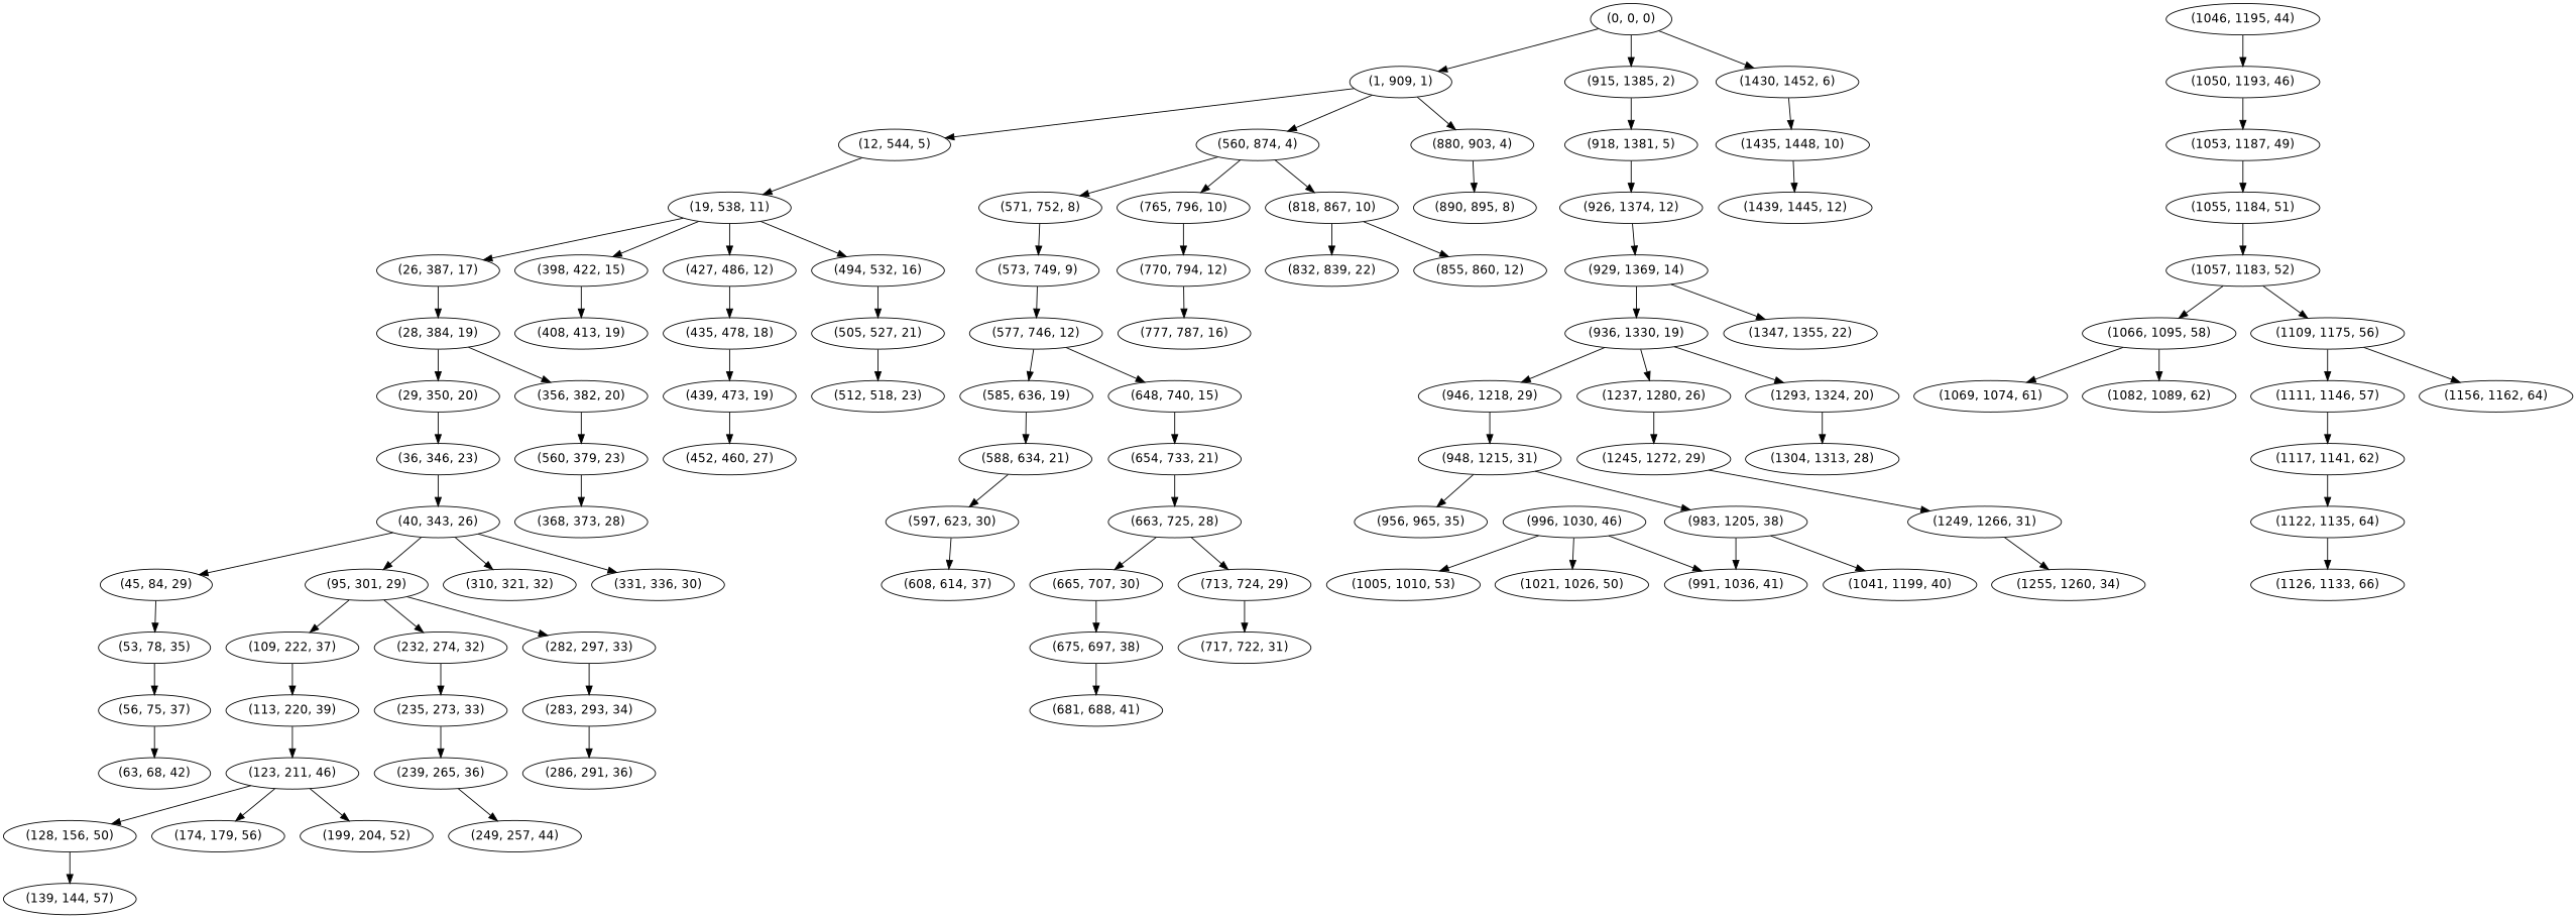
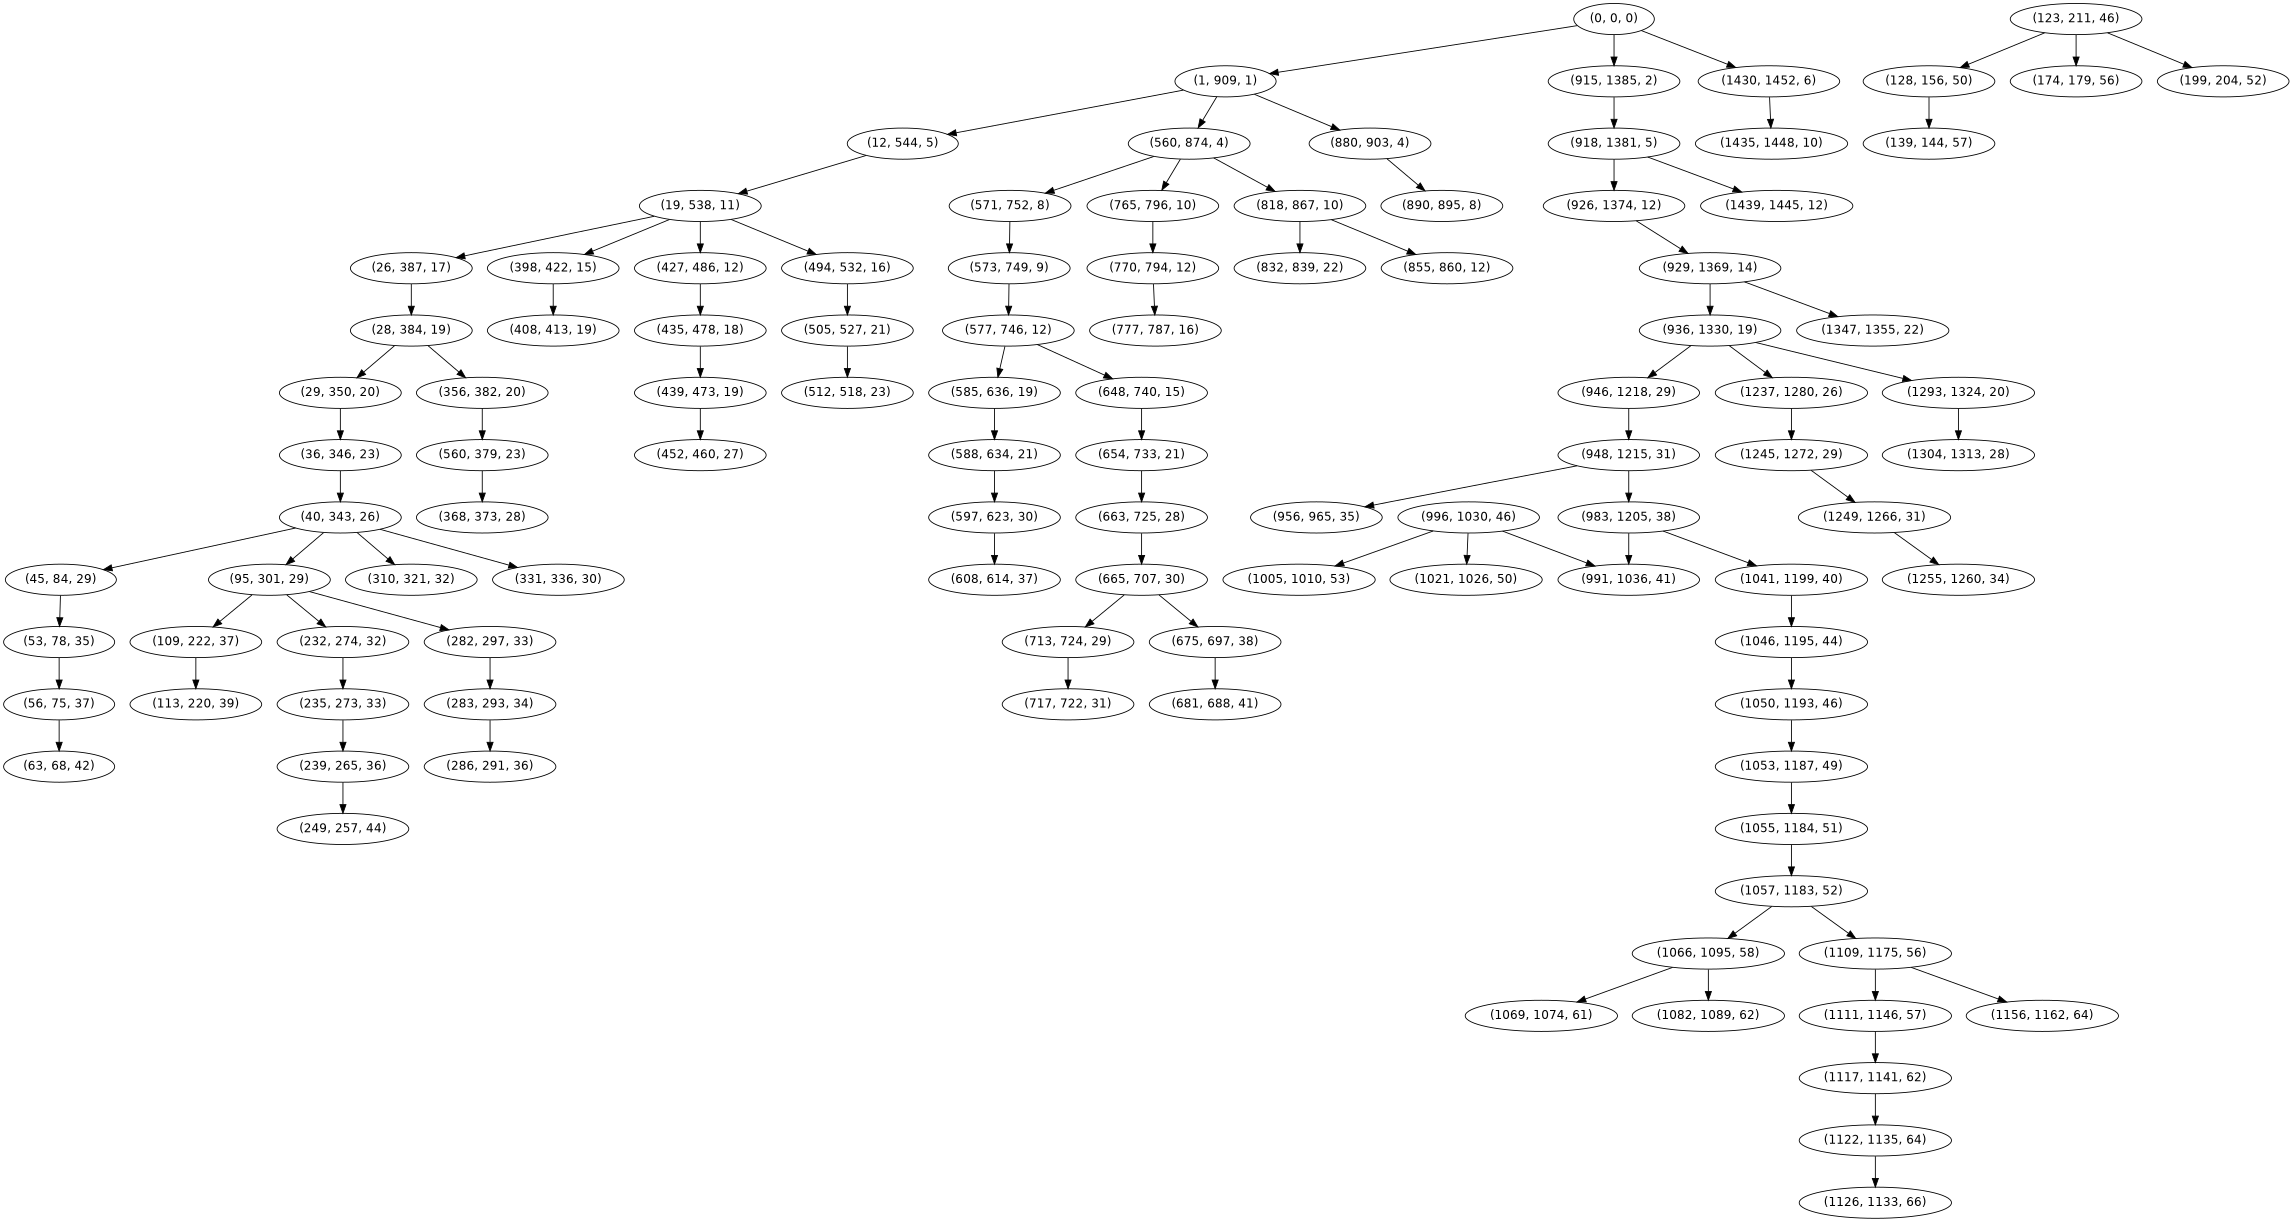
  digraph {
    fontname="DejaVu Sans"
    node [fontname="DejaVu Sans"]
    edge [fontname="DejaVu Sans"]
    "(0, 0, 0)"
    "(1, 909, 1)"
    "(915, 1385, 2)"
    "(1430, 1452, 6)"
    "(12, 544, 5)"
    "(560, 874, 4)"
    "(880, 903, 4)"
    "(918, 1381, 5)"
    "(1435, 1448, 10)"
    "(19, 538, 11)"
    "(571, 752, 8)"
    "(765, 796, 10)"
    "(818, 867, 10)"
    "(890, 895, 8)"
    "(26, 387, 17)"
    "(398, 422, 15)"
    "(427, 486, 12)"
    "(494, 532, 16)"
    "(28, 384, 19)"
    "(408, 413, 19)"
    "(435, 478, 18)"
    "(505, 527, 21)"
    "(29, 350, 20)"
    "(356, 382, 20)"
    "(36, 346, 23)"
    n26 [label="(560, 379, 23)"]
    "(40, 343, 26)"
    "(45, 84, 29)"
    "(95, 301, 29)"
    "(310, 321, 32)"
    "(331, 336, 30)"
    "(53, 78, 35)"
    "(109, 222, 37)"
    "(232, 274, 32)"
    "(282, 297, 33)"
    "(56, 75, 37)"
    "(63, 68, 42)"
    "(113, 220, 39)"
    "(235, 273, 33)"
    "(283, 293, 34)"
    "(123, 211, 46)"
    "(128, 156, 50)"
    "(174, 179, 56)"
    "(199, 204, 52)"
    "(139, 144, 57)"
    "(239, 265, 36)"
    "(249, 257, 44)"
    "(286, 291, 36)"
    "(368, 373, 28)"
    "(439, 473, 19)"
    "(452, 460, 27)"
    "(512, 518, 23)"
    "(573, 749, 9)"
    "(770, 794, 12)"
    "(832, 839, 22)"
    "(855, 860, 12)"
    "(577, 746, 12)"
    "(585, 636, 19)"
    "(648, 740, 15)"
    "(588, 634, 21)"
    "(654, 733, 21)"
    "(597, 623, 30)"
    "(608, 614, 37)"
    "(663, 725, 28)"
    "(665, 707, 30)"
    "(713, 724, 29)"
    "(675, 697, 38)"
    "(717, 722, 31)"
    "(681, 688, 41)"
    "(777, 787, 16)"
    "(926, 1374, 12)"
    "(929, 1369, 14)"
    "(936, 1330, 19)"
    "(1347, 1355, 22)"
    "(946, 1218, 29)"
    "(1237, 1280, 26)"
    "(1293, 1324, 20)"
    "(948, 1215, 31)"
    "(1245, 1272, 29)"
    "(1304, 1313, 28)"
    "(956, 965, 35)"
    "(983, 1205, 38)"
    "(991, 1036, 41)"
    "(1041, 1199, 40)"
    "(1046, 1195, 44)"
    "(996, 1030, 46)"
    "(1005, 1010, 53)"
    "(1021, 1026, 50)"
    "(1050, 1193, 46)"
    "(1053, 1187, 49)"
    "(1055, 1184, 51)"
    "(1057, 1183, 52)"
    "(1066, 1095, 58)"
    "(1109, 1175, 56)"
    "(1069, 1074, 61)"
    "(1082, 1089, 62)"
    "(1111, 1146, 57)"
    "(1156, 1162, 64)"
    "(1117, 1141, 62)"
    "(1122, 1135, 64)"
    "(1126, 1133, 66)"
    "(1249, 1266, 31)"
    "(1255, 1260, 34)"
    "(1439, 1445, 12)"
    "(0, 0, 0)" -> "(1, 909, 1)"
    "(0, 0, 0)" -> "(915, 1385, 2)"
    "(0, 0, 0)" -> "(1430, 1452, 6)"
    "(1, 909, 1)" -> "(12, 544, 5)"
    "(1, 909, 1)" -> "(560, 874, 4)"
    "(1, 909, 1)" -> "(880, 903, 4)"
    "(915, 1385, 2)" -> "(918, 1381, 5)"
    "(1430, 1452, 6)" -> "(1435, 1448, 10)"
    "(12, 544, 5)" -> "(19, 538, 11)"
    "(560, 874, 4)" -> "(571, 752, 8)"
    "(560, 874, 4)" -> "(765, 796, 10)"
    "(560, 874, 4)" -> "(818, 867, 10)"
    "(880, 903, 4)" -> "(890, 895, 8)"
    "(918, 1381, 5)" -> "(926, 1374, 12)"
-   "(1435, 1448, 10)" -> "(1439, 1445, 12)"
+   "(918, 1381, 5)" -> "(1439, 1445, 12)"
    "(19, 538, 11)" -> "(26, 387, 17)"
    "(19, 538, 11)" -> "(398, 422, 15)"
    "(19, 538, 11)" -> "(427, 486, 12)"
    "(19, 538, 11)" -> "(494, 532, 16)"
    "(571, 752, 8)" -> "(573, 749, 9)"
    "(765, 796, 10)" -> "(770, 794, 12)"
    "(818, 867, 10)" -> "(832, 839, 22)"
    "(818, 867, 10)" -> "(855, 860, 12)"
    "(26, 387, 17)" -> "(28, 384, 19)"
    "(398, 422, 15)" -> "(408, 413, 19)"
    "(427, 486, 12)" -> "(435, 478, 18)"
    "(494, 532, 16)" -> "(505, 527, 21)"
    "(28, 384, 19)" -> "(29, 350, 20)"
    "(28, 384, 19)" -> "(356, 382, 20)"
    "(435, 478, 18)" -> "(439, 473, 19)"
    "(505, 527, 21)" -> "(512, 518, 23)"
    "(29, 350, 20)" -> "(36, 346, 23)"
    "(356, 382, 20)" -> n26
    "(36, 346, 23)" -> "(40, 343, 26)"
    n26 -> "(368, 373, 28)"
    "(40, 343, 26)" -> "(45, 84, 29)"
    "(40, 343, 26)" -> "(95, 301, 29)"
    "(40, 343, 26)" -> "(310, 321, 32)"
    "(40, 343, 26)" -> "(331, 336, 30)"
    "(45, 84, 29)" -> "(53, 78, 35)"
    "(95, 301, 29)" -> "(109, 222, 37)"
    "(95, 301, 29)" -> "(232, 274, 32)"
    "(95, 301, 29)" -> "(282, 297, 33)"
    "(53, 78, 35)" -> "(56, 75, 37)"
    "(109, 222, 37)" -> "(113, 220, 39)"
    "(232, 274, 32)" -> "(235, 273, 33)"
    "(282, 297, 33)" -> "(283, 293, 34)"
    "(56, 75, 37)" -> "(63, 68, 42)"
-   "(113, 220, 39)" -> "(123, 211, 46)"
    "(235, 273, 33)" -> "(239, 265, 36)"
    "(283, 293, 34)" -> "(286, 291, 36)"
    "(123, 211, 46)" -> "(128, 156, 50)"
    "(123, 211, 46)" -> "(174, 179, 56)"
    "(123, 211, 46)" -> "(199, 204, 52)"
    "(128, 156, 50)" -> "(139, 144, 57)"
    "(239, 265, 36)" -> "(249, 257, 44)"
    "(439, 473, 19)" -> "(452, 460, 27)"
    "(573, 749, 9)" -> "(577, 746, 12)"
    "(770, 794, 12)" -> "(777, 787, 16)"
    "(577, 746, 12)" -> "(585, 636, 19)"
    "(577, 746, 12)" -> "(648, 740, 15)"
    "(585, 636, 19)" -> "(588, 634, 21)"
    "(648, 740, 15)" -> "(654, 733, 21)"
    "(588, 634, 21)" -> "(597, 623, 30)"
    "(654, 733, 21)" -> "(663, 725, 28)"
    "(597, 623, 30)" -> "(608, 614, 37)"
    "(663, 725, 28)" -> "(665, 707, 30)"
-   "(663, 725, 28)" -> "(713, 724, 29)"
+   "(665, 707, 30)" -> "(713, 724, 29)"
    "(665, 707, 30)" -> "(675, 697, 38)"
    "(713, 724, 29)" -> "(717, 722, 31)"
    "(675, 697, 38)" -> "(681, 688, 41)"
    "(926, 1374, 12)" -> "(929, 1369, 14)"
    "(929, 1369, 14)" -> "(936, 1330, 19)"
    "(929, 1369, 14)" -> "(1347, 1355, 22)"
    "(936, 1330, 19)" -> "(946, 1218, 29)"
    "(936, 1330, 19)" -> "(1237, 1280, 26)"
    "(936, 1330, 19)" -> "(1293, 1324, 20)"
    "(946, 1218, 29)" -> "(948, 1215, 31)"
    "(1237, 1280, 26)" -> "(1245, 1272, 29)"
    "(1293, 1324, 20)" -> "(1304, 1313, 28)"
    "(948, 1215, 31)" -> "(956, 965, 35)"
    "(948, 1215, 31)" -> "(983, 1205, 38)"
    "(1245, 1272, 29)" -> "(1249, 1266, 31)"
    "(983, 1205, 38)" -> "(991, 1036, 41)"
    "(983, 1205, 38)" -> "(1041, 1199, 40)"
+   "(1041, 1199, 40)" -> "(1046, 1195, 44)"
    "(1046, 1195, 44)" -> "(1050, 1193, 46)"
    "(996, 1030, 46)" -> "(991, 1036, 41)"
    "(996, 1030, 46)" -> "(1005, 1010, 53)"
    "(996, 1030, 46)" -> "(1021, 1026, 50)"
    "(1050, 1193, 46)" -> "(1053, 1187, 49)"
    "(1053, 1187, 49)" -> "(1055, 1184, 51)"
    "(1055, 1184, 51)" -> "(1057, 1183, 52)"
    "(1057, 1183, 52)" -> "(1066, 1095, 58)"
    "(1057, 1183, 52)" -> "(1109, 1175, 56)"
    "(1066, 1095, 58)" -> "(1069, 1074, 61)"
    "(1066, 1095, 58)" -> "(1082, 1089, 62)"
    "(1109, 1175, 56)" -> "(1111, 1146, 57)"
    "(1109, 1175, 56)" -> "(1156, 1162, 64)"
    "(1111, 1146, 57)" -> "(1117, 1141, 62)"
    "(1117, 1141, 62)" -> "(1122, 1135, 64)"
    "(1122, 1135, 64)" -> "(1126, 1133, 66)"
    "(1249, 1266, 31)" -> "(1255, 1260, 34)"
  }
